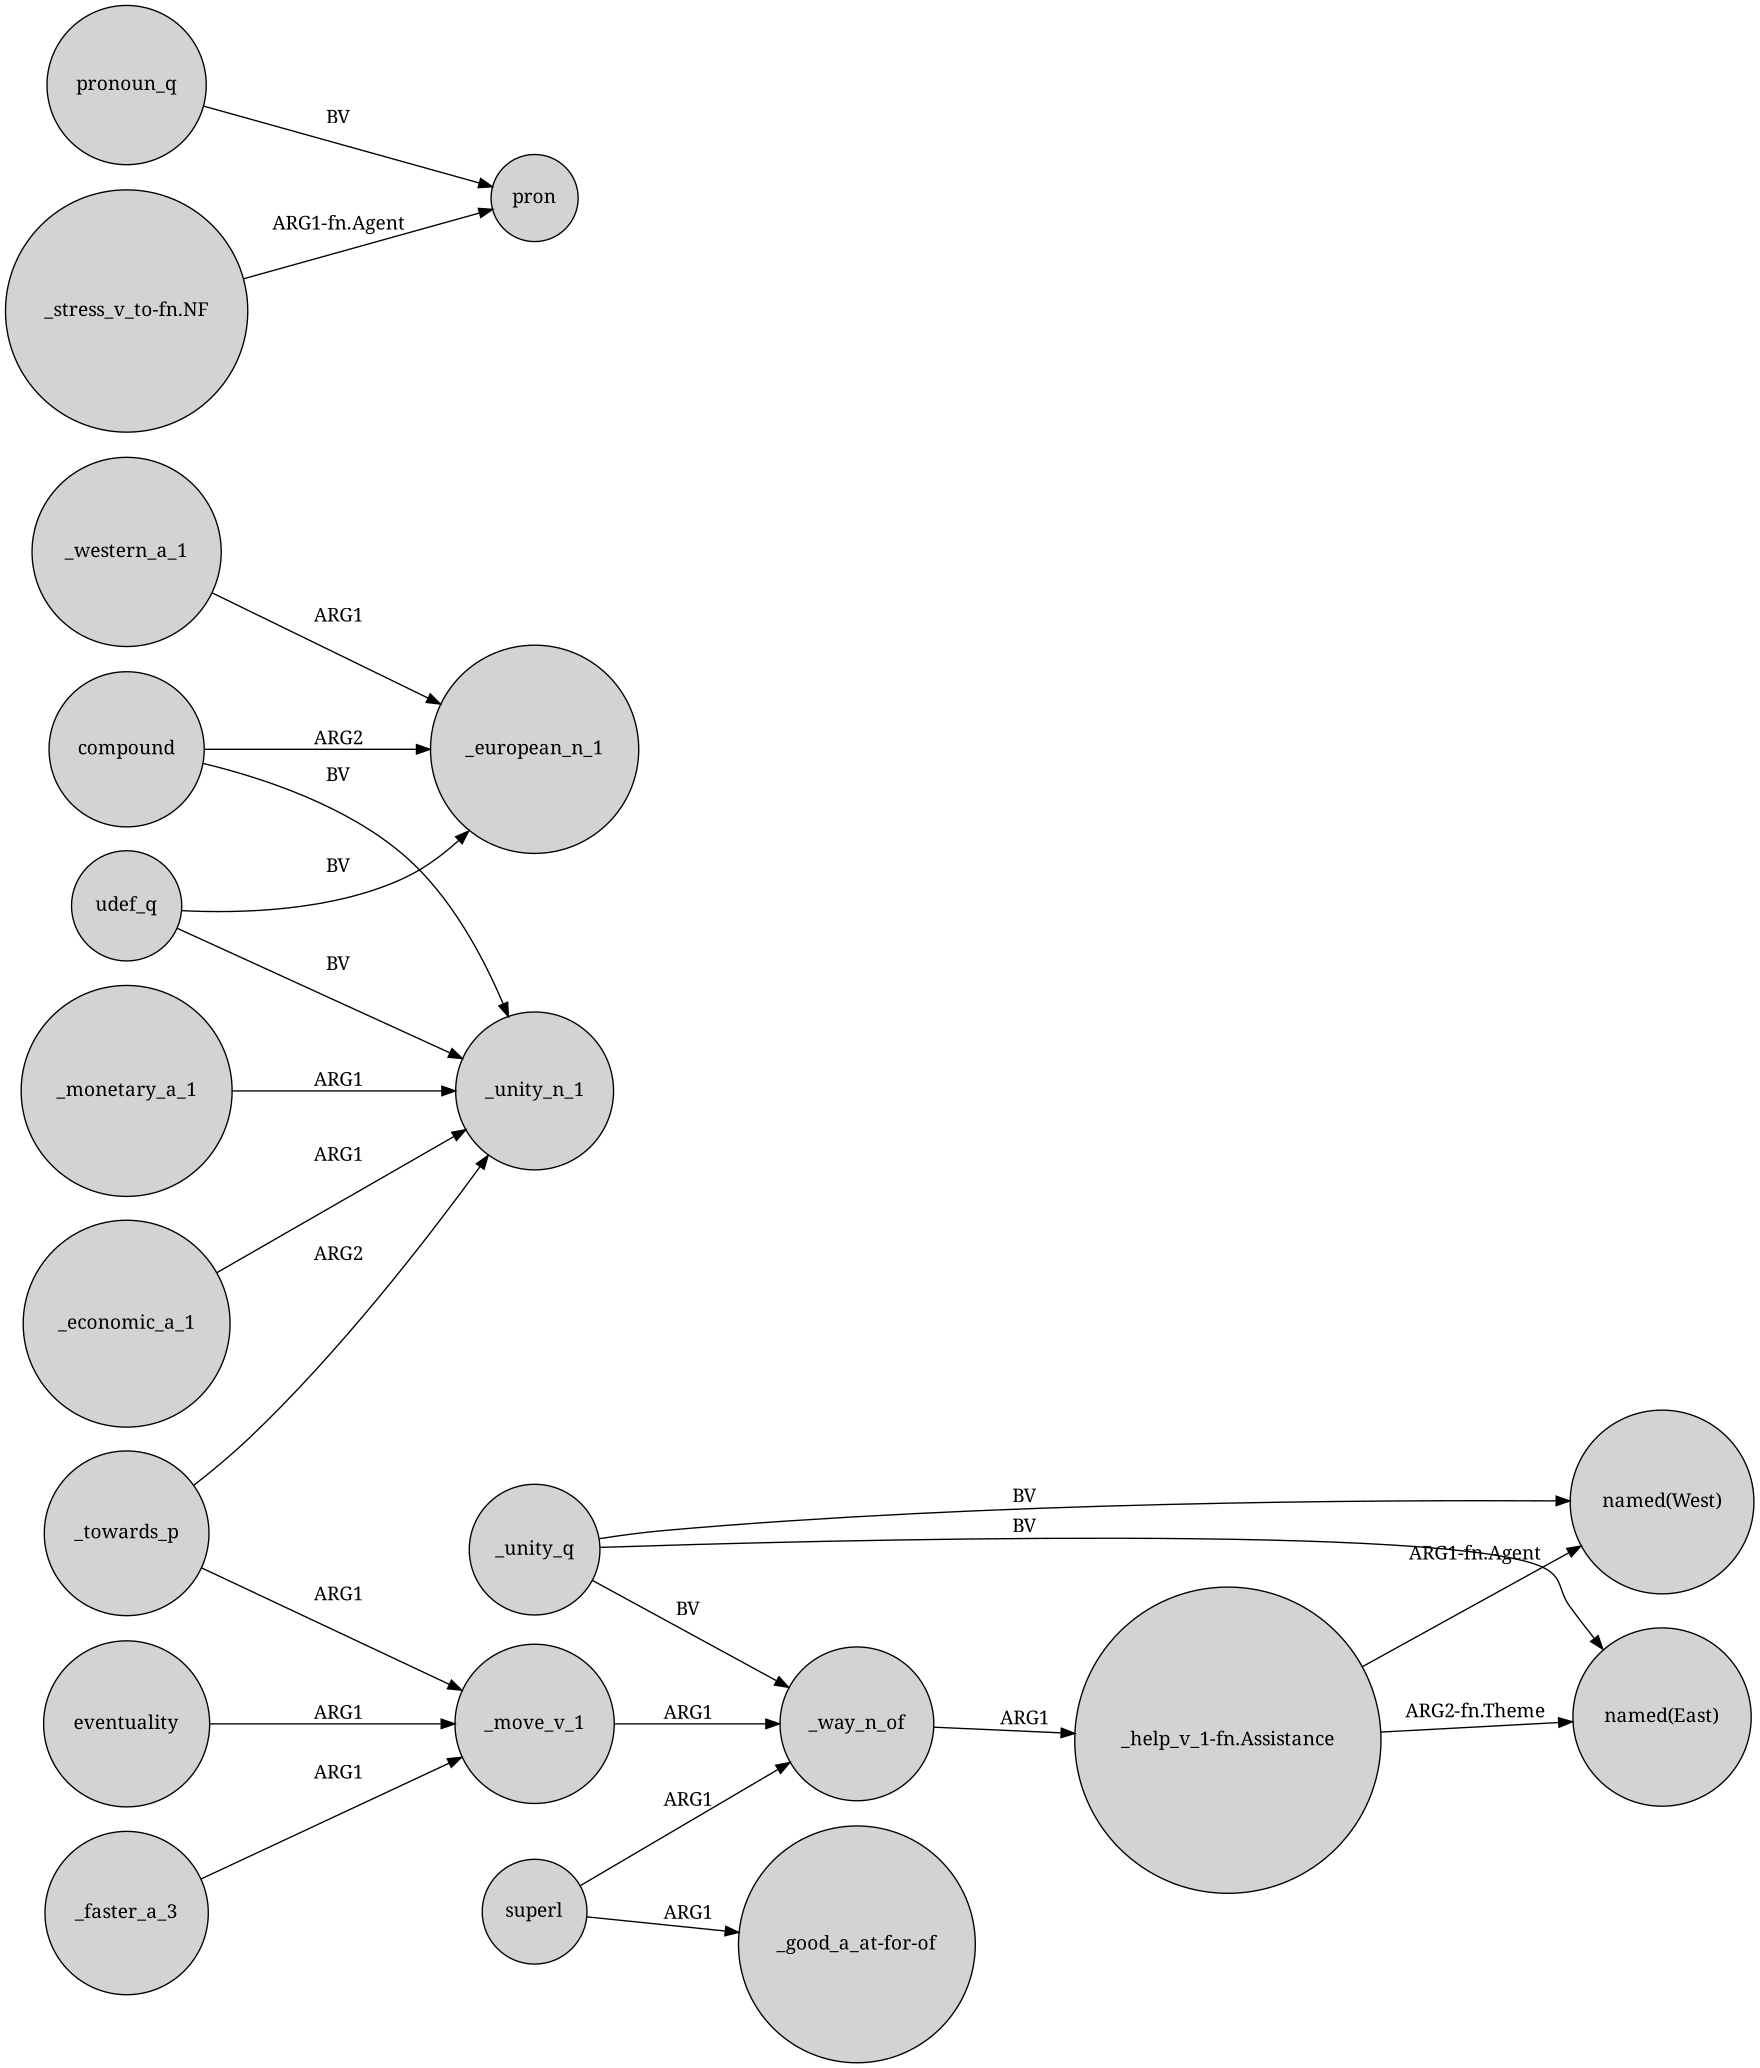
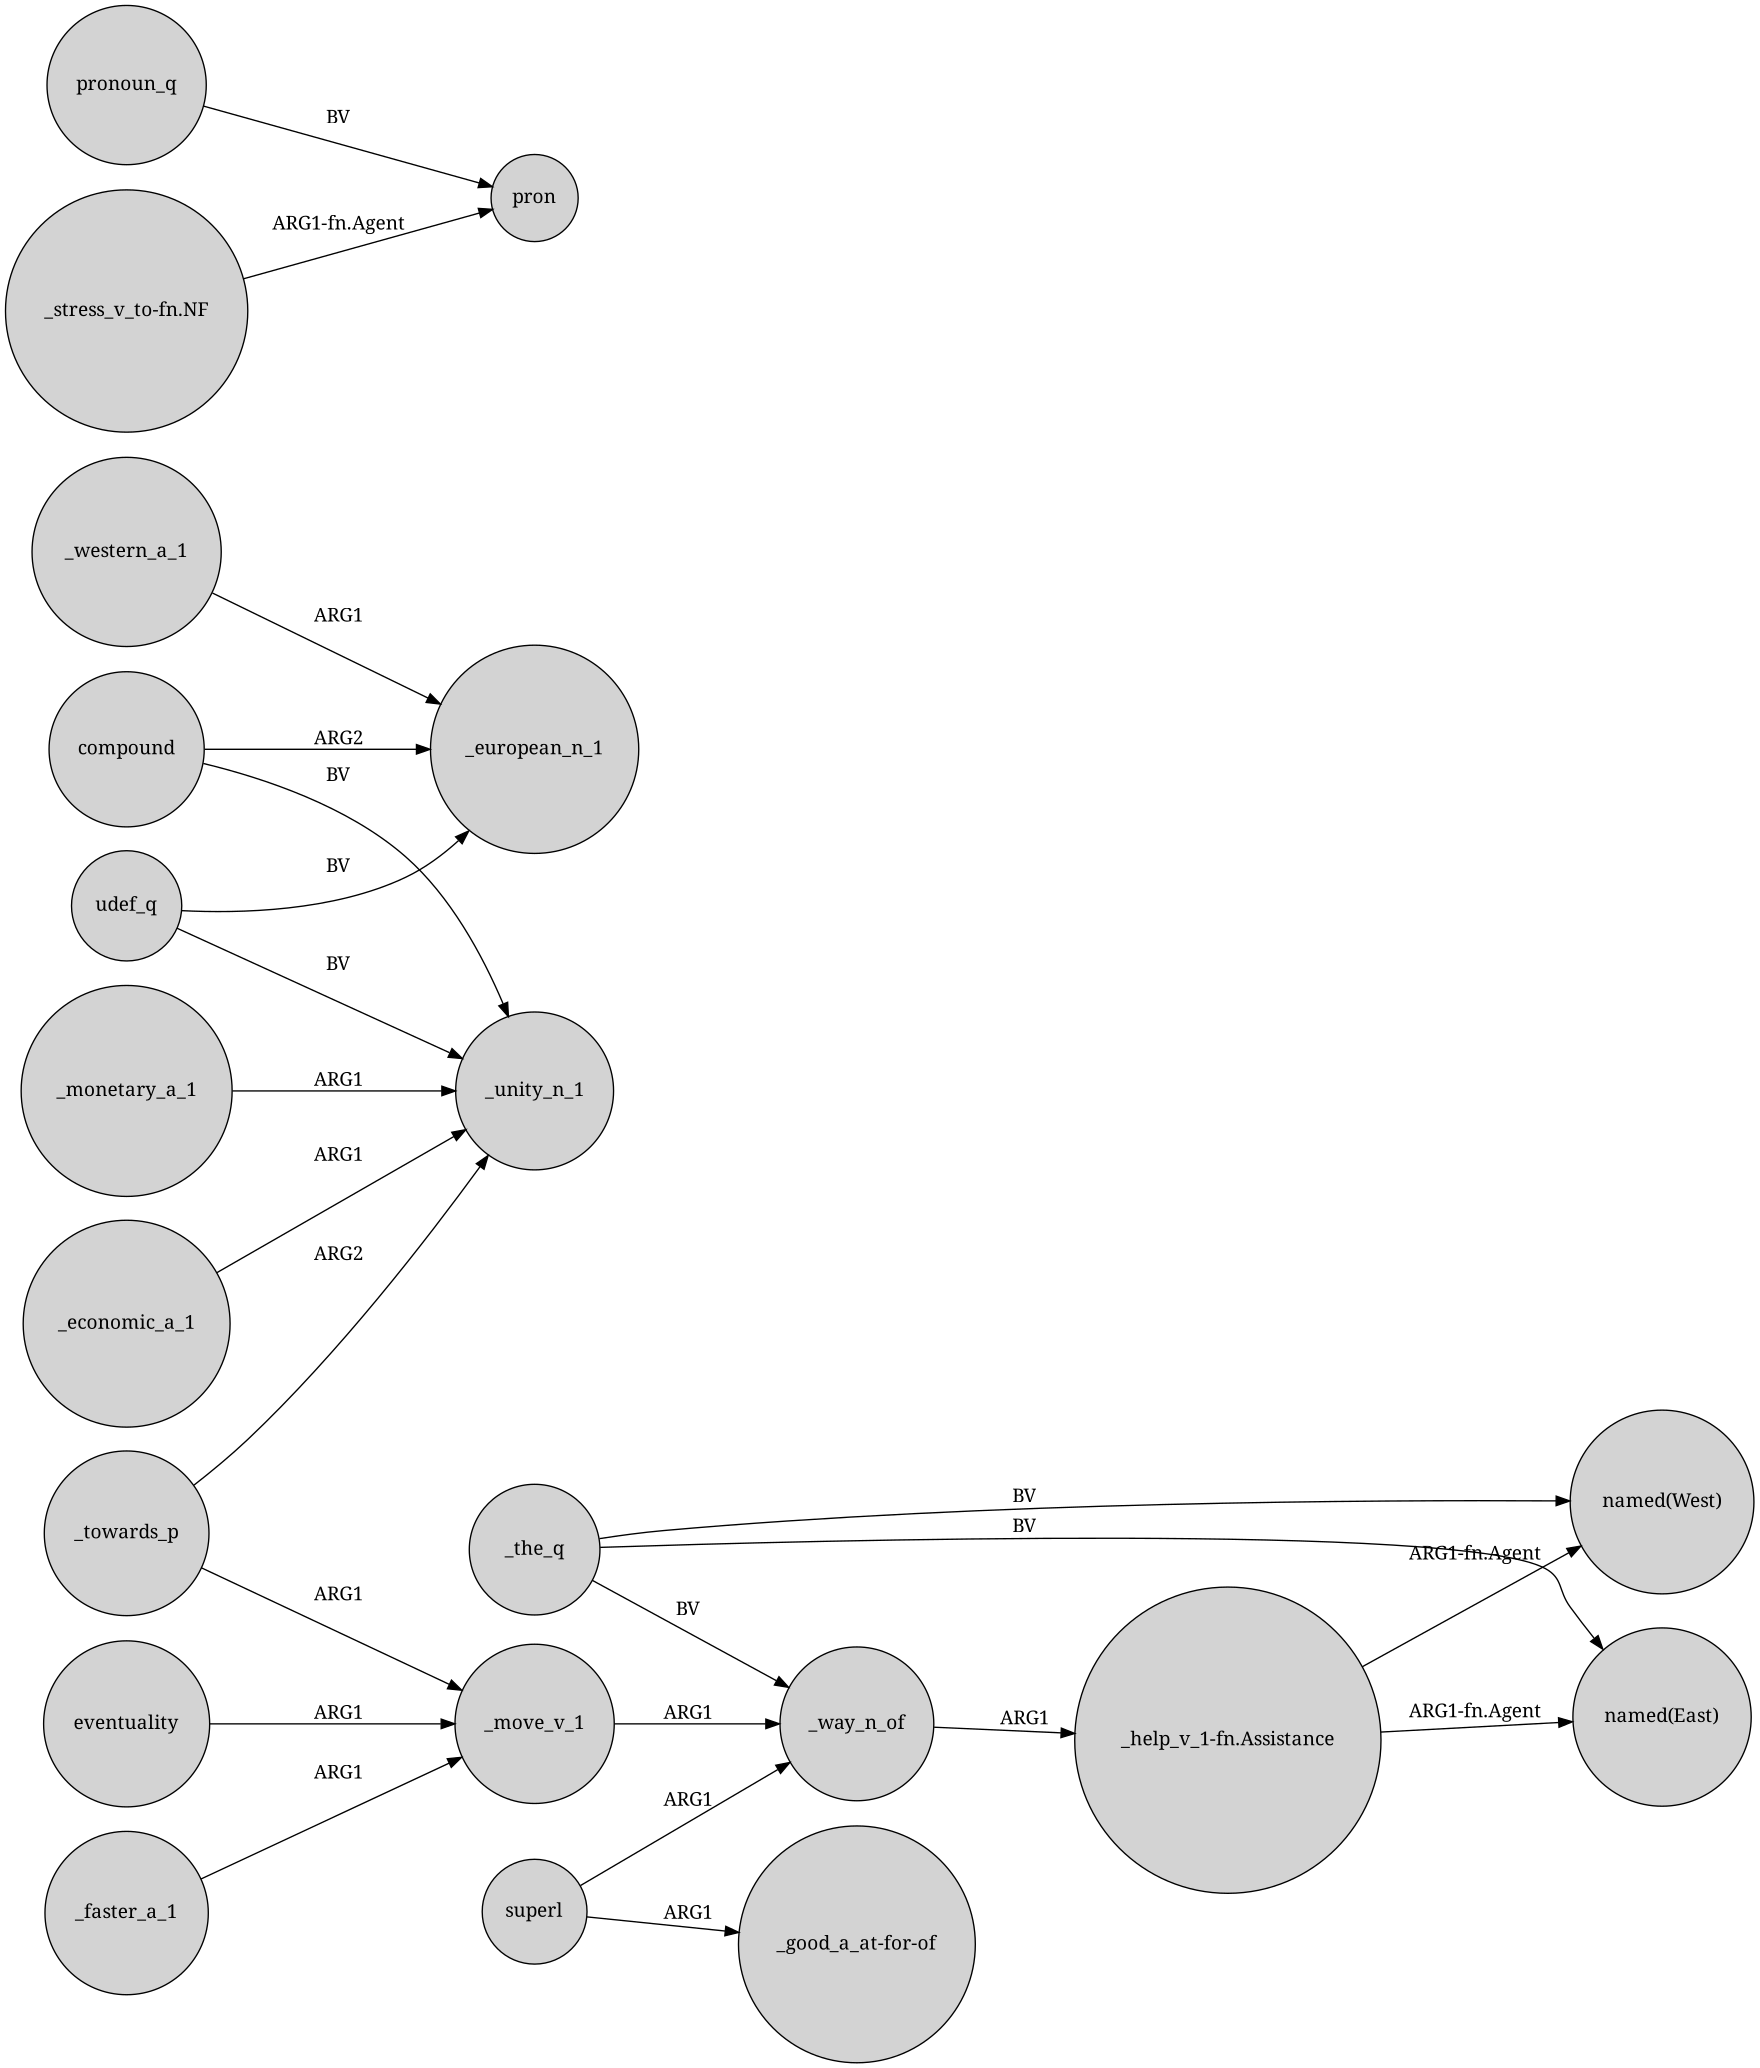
  digraph {
    fontname="Noto Serif"
    rankdir=LR
    node [fontname="Noto Serif" shape=circle style=filled]
    edge [fontname="Noto Serif"]
    udef_q
    _european_n_1
    _unity_n_1
    _towards_p
    _move_v_1
    _way_n_of
-   _the_q [label=_unity_q]
+   _the_q
    "named(East)"
    "named(West)"
    "_help_v_1-fn.Assistance"
    _monetary_a_1
    compound
    eventuality
    pronoun_q
    pron
    superl
    "_good_a_at-for-of"
-   _faster_a_1 [label=_faster_a_3]
+   _faster_a_1
    "_stress_v_to-fn.NF"
    _economic_a_1
    _western_a_1
    udef_q -> _european_n_1 [label=BV]
    udef_q -> _unity_n_1 [label=BV]
    _towards_p -> _unity_n_1 [label=ARG2]
    _towards_p -> _move_v_1 [label=ARG1]
    _move_v_1 -> _way_n_of [label=ARG1]
    _way_n_of -> "_help_v_1-fn.Assistance" [label=ARG1]
    _the_q -> _way_n_of [label=BV]
    _the_q -> "named(East)" [label=BV]
    _the_q -> "named(West)" [label=BV]
-   "_help_v_1-fn.Assistance" -> "named(East)" [label="ARG2-fn.Theme"]
+   "_help_v_1-fn.Assistance" -> "named(East)" [label="ARG1-fn.Agent"]
    "_help_v_1-fn.Assistance" -> "named(West)" [label="ARG1-fn.Agent"]
    _monetary_a_1 -> _unity_n_1 [label=ARG1]
    compound -> _european_n_1 [label=ARG2]
    compound -> _unity_n_1 [label=BV]
    eventuality -> _move_v_1 [label=ARG1]
    pronoun_q -> pron [label=BV]
    superl -> _way_n_of [label=ARG1]
    superl -> "_good_a_at-for-of" [label=ARG1]
    _faster_a_1 -> _move_v_1 [label=ARG1]
    "_stress_v_to-fn.NF" -> pron [label="ARG1-fn.Agent"]
    _economic_a_1 -> _unity_n_1 [label=ARG1]
    _western_a_1 -> _european_n_1 [label=ARG1]
  }
